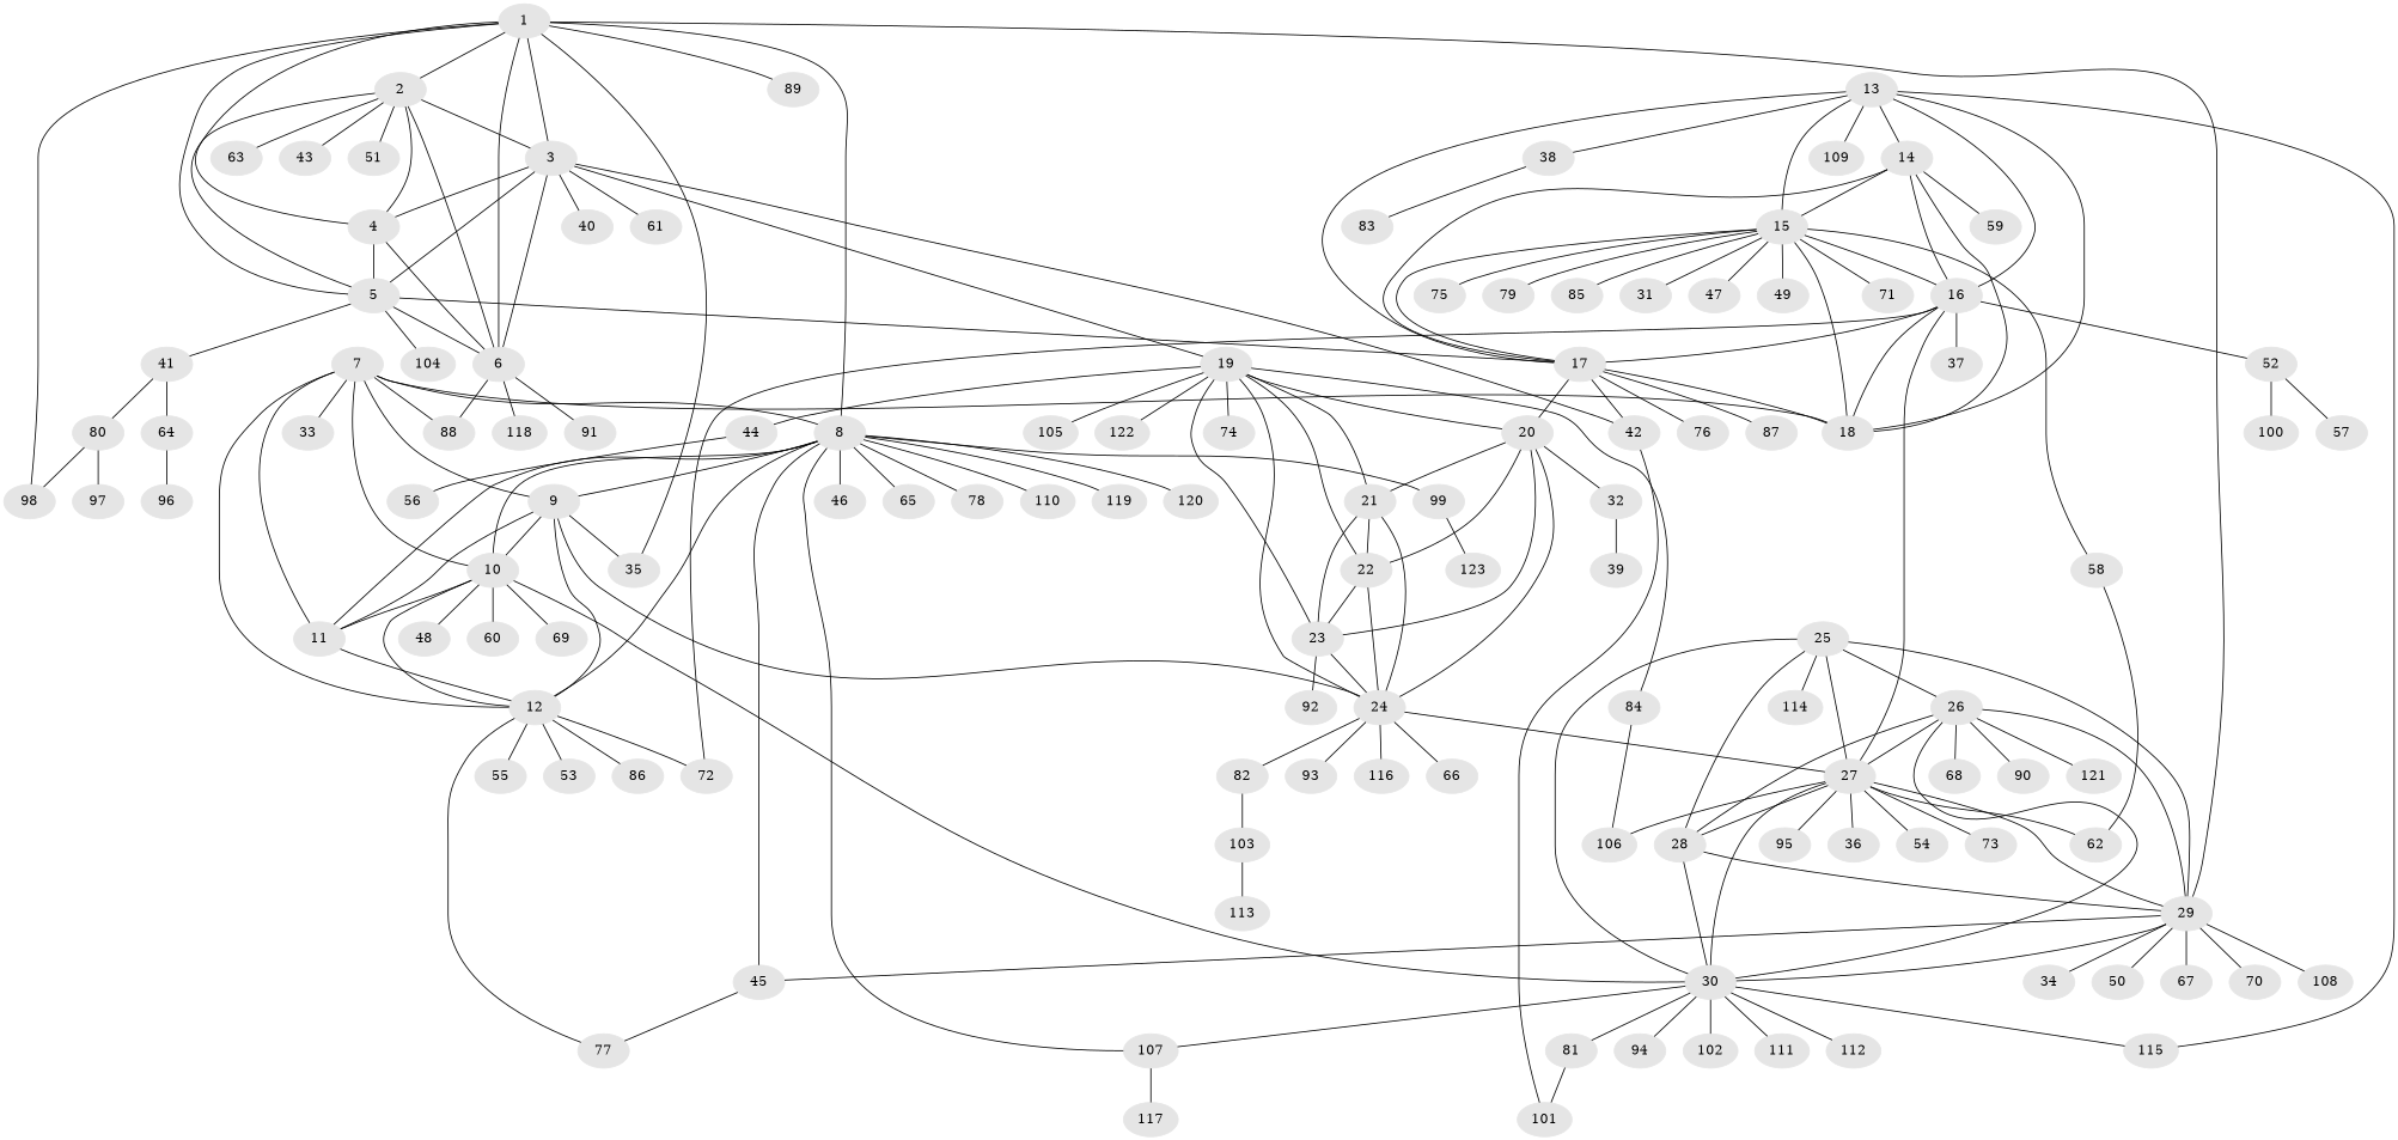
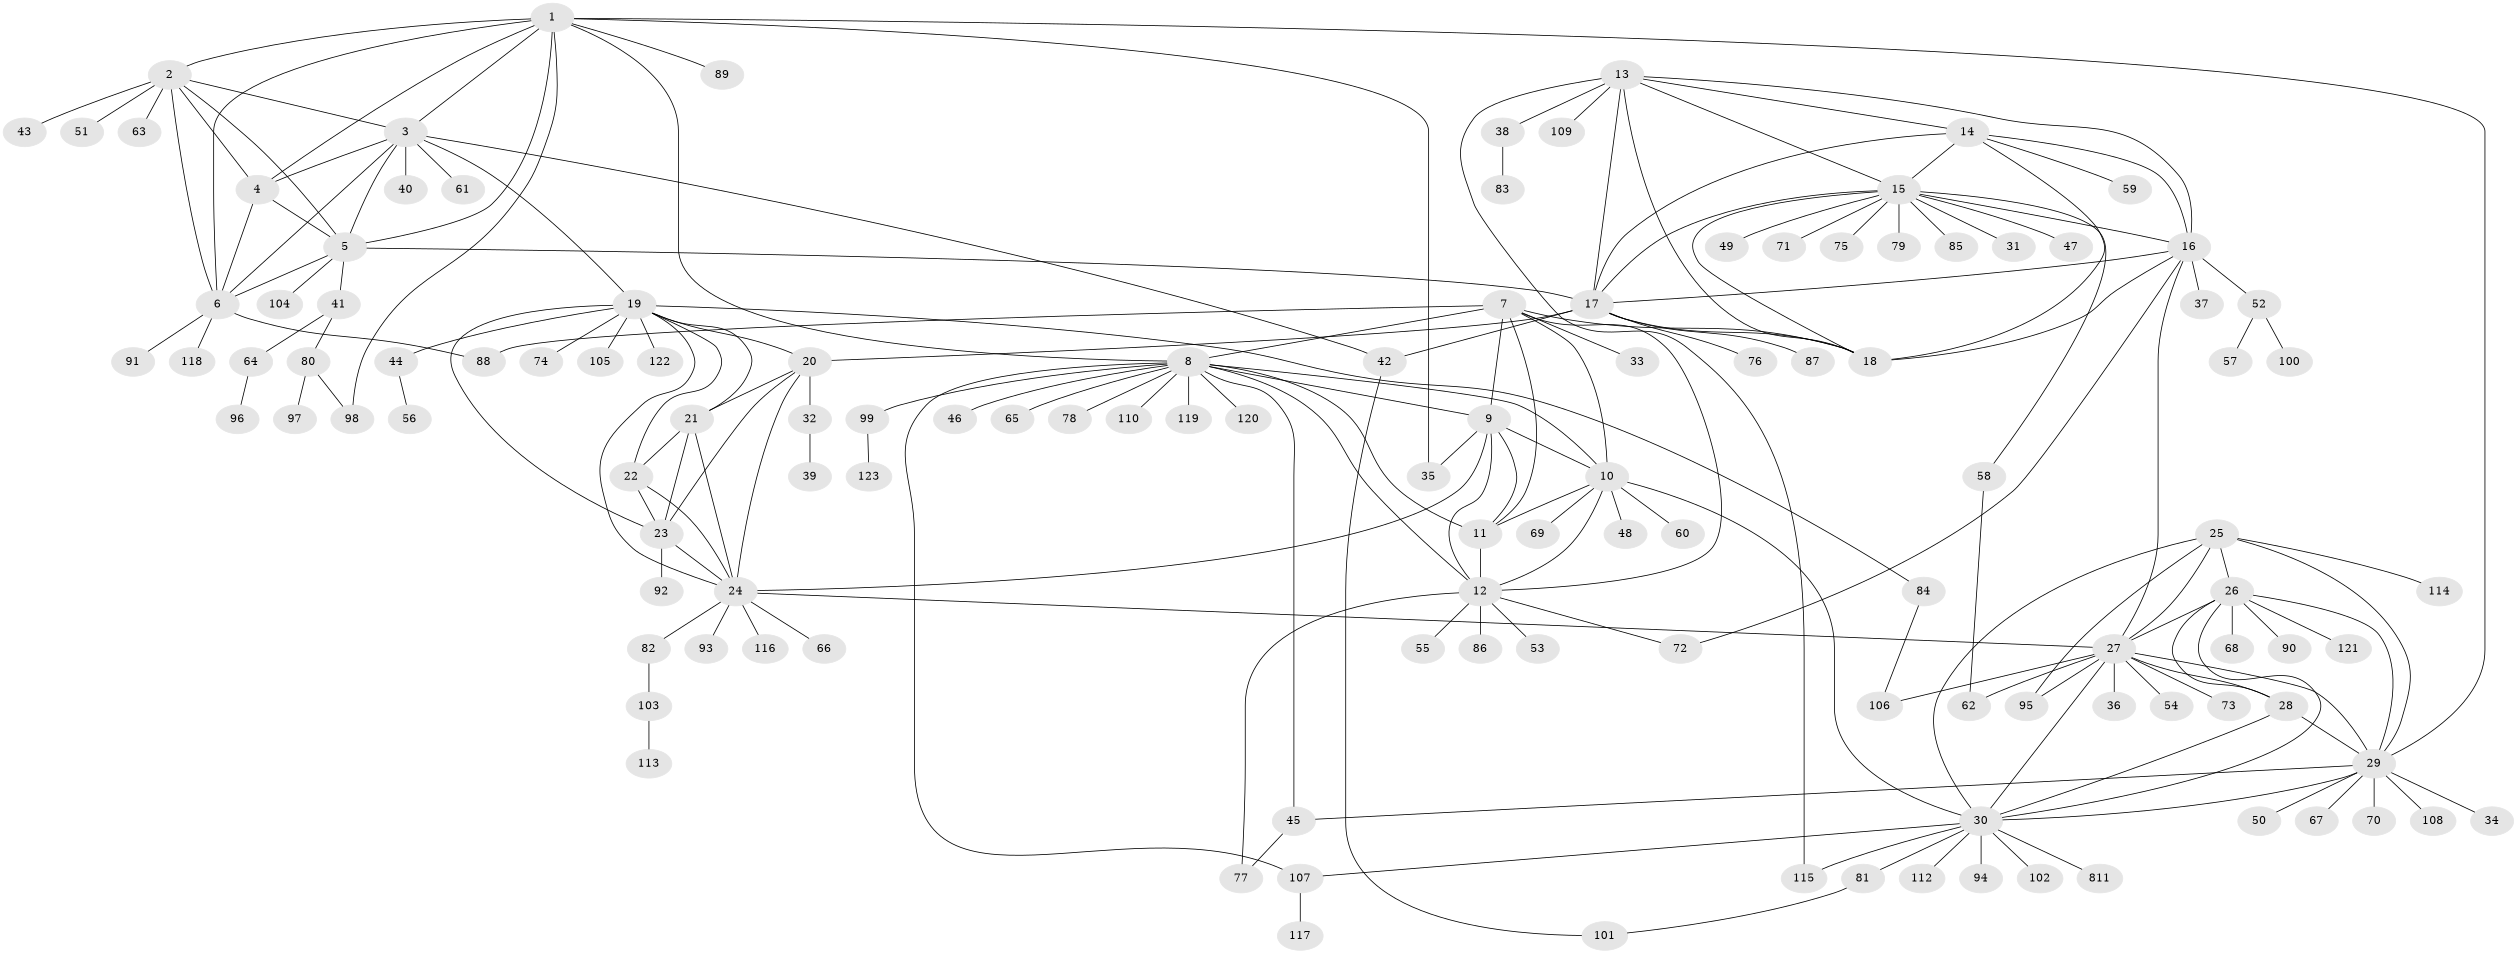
  graph {
    node [color=gray90 style=filled]
    1
    2
    3
    4
    5
    6
    8
    29
    35
    89
    98
    43
    51
    63
    19
    40
    42
    61
    17
    41
    104
    88
    91
    118
    9
    10
    11
    12
    45
    46
    65
    78
    99
    107
    110
    119
    120
    30
    34
    50
    67
    70
    108
    122
    24
    20
    21
    22
    23
    44
    74
    84
    105
    101
    18
    76
    87
    64
    80
    7
    33
    48
    60
    69
    53
    55
    72
    77
    86
    123
    117
    27
    66
    82
    93
    116
    115
    81
    94
    102
-   111
+   111 [label=811]
    112
    13
    14
    15
    16
    38
    109
    59
    31
    47
    49
    58
    71
    75
    79
    85
    37
    52
    83
    62
    28
    36
    54
    73
    95
    106
    57
    100
    32
    92
    56
    39
    103
    25
    26
    114
    68
    90
    121
    96
    97
    113
    1 -- 2
    1 -- 3
    1 -- 4
    1 -- 5
    1 -- 6
    1 -- 8
    1 -- 29
    1 -- 35
    1 -- 89
    1 -- 98
    2 -- 3
    2 -- 4
    2 -- 5
    2 -- 6
    2 -- 43
    2 -- 51
    2 -- 63
    3 -- 4
    3 -- 5
    3 -- 6
    3 -- 19
    3 -- 40
    3 -- 42
    3 -- 61
    4 -- 5
    4 -- 6
    5 -- 6
    5 -- 17
    5 -- 41
    5 -- 104
    6 -- 88
    6 -- 91
    6 -- 118
    8 -- 9
    8 -- 10
    8 -- 11
    8 -- 12
    8 -- 45
    8 -- 46
    8 -- 65
    8 -- 78
    8 -- 99
    8 -- 107
    8 -- 110
    8 -- 119
    8 -- 120
    29 -- 45
    29 -- 30
    29 -- 34
    29 -- 50
    29 -- 67
    29 -- 70
    29 -- 108
    19 -- 122
    19 -- 24
    19 -- 20
    19 -- 21
    19 -- 22
    19 -- 23
    19 -- 44
    19 -- 74
    19 -- 84
    19 -- 105
    42 -- 101
    17 -- 42
    17 -- 20
    17 -- 18
    17 -- 76
    17 -- 87
    41 -- 64
    41 -- 80
    9 -- 35
    9 -- 10
    9 -- 11
    9 -- 12
    9 -- 24
    10 -- 11
    10 -- 12
    10 -- 30
    10 -- 48
    10 -- 60
    10 -- 69
    11 -- 12
    12 -- 53
    12 -- 55
    12 -- 72
    12 -- 77
    12 -- 86
    45 -- 77
    99 -- 123
    107 -- 117
    30 -- 107
    30 -- 115
    30 -- 81
    30 -- 94
    30 -- 102
    30 -- 111
    30 -- 112
    24 -- 27
    24 -- 66
    24 -- 82
    24 -- 93
    24 -- 116
    20 -- 24
    20 -- 21
-   20 -- 22
    20 -- 23
    20 -- 32
    21 -- 24
    21 -- 22
    21 -- 23
    22 -- 24
    22 -- 23
    23 -- 24
    23 -- 92
    44 -- 56
    84 -- 106
    64 -- 96
    80 -- 98
    80 -- 97
    7 -- 8
    7 -- 88
    7 -- 9
    7 -- 10
    7 -- 11
    7 -- 12
    7 -- 18
    7 -- 33
    27 -- 29
    27 -- 30
    27 -- 62
    27 -- 28
    27 -- 36
    27 -- 54
    27 -- 73
    27 -- 95
    27 -- 106
    82 -- 103
    81 -- 101
    13 -- 17
    13 -- 18
    13 -- 115
    13 -- 14
    13 -- 15
    13 -- 16
    13 -- 38
    13 -- 109
    14 -- 17
    14 -- 18
    14 -- 15
    14 -- 16
    14 -- 59
    15 -- 17
    15 -- 18
    15 -- 16
    15 -- 31
    15 -- 47
    15 -- 49
    15 -- 58
    15 -- 71
    15 -- 75
    15 -- 79
    15 -- 85
    16 -- 17
    16 -- 18
    16 -- 72
    16 -- 27
    16 -- 37
    16 -- 52
    38 -- 83
    58 -- 62
    52 -- 57
    52 -- 100
    28 -- 29
    28 -- 30
    32 -- 39
    103 -- 113
    25 -- 29
    25 -- 30
    25 -- 27
-   25 -- 28
+   25 -- 95
    25 -- 26
    25 -- 114
    26 -- 29
    26 -- 30
    26 -- 27
    26 -- 28
    26 -- 68
    26 -- 90
    26 -- 121
  }
